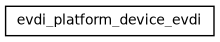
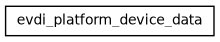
  digraph {
    rankdir=LR
-   n1 [color=black fillcolor=white fontname=Helvetica fontsize=10 height=0.2 label=evdi_platform_device_evdi shape=record style=filled width=0.4]
+   n1 [color=black fillcolor=white fontname=Helvetica fontsize=10 height=0.2 label=evdi_platform_device_data shape=record style=filled width=0.4]
  }
